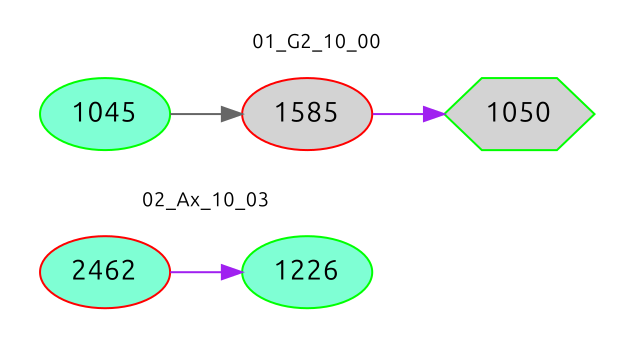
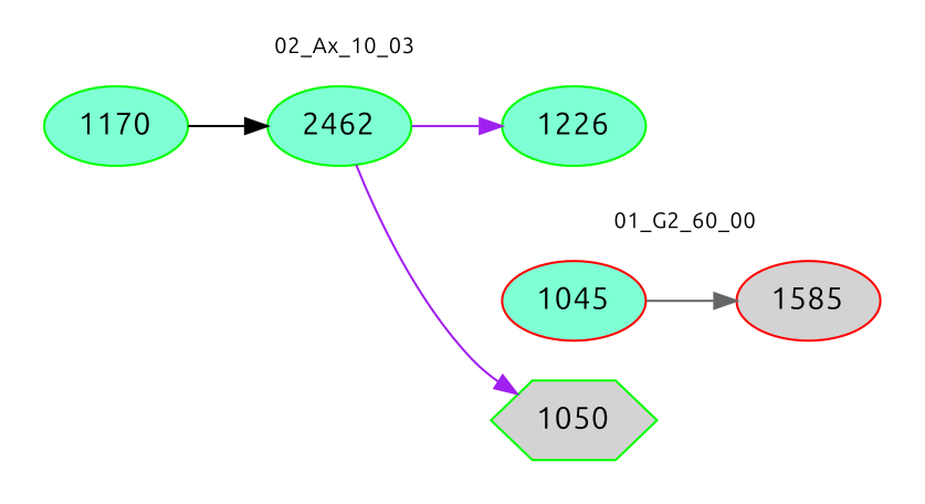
  digraph {
    fontname=Ubuntu
    rankdir=LR
    node [color=green fillcolor=aquamarine fontname=Ubuntu shape=ellipse style=filled]
    edge [color=purple fontname=Ubuntu]
-   n2 [color=red label=2462]
+   n1 [label=1170]
+   n2 [label=2462]
    n3 [label=1226]
-   n4 [label=1045]
+   n4 [color=red label=1045]
    n5 [color=red fillcolor=lightgrey label=1585]
    n6 [fillcolor=lightgrey label=1050 shape=hexagon]
    subgraph cluster_1 {
      color=white
      fontsize=10
      label="02_Ax_10_03"
+     n1
      n2
      n3
    }
    subgraph cluster_2 {
      color=white
      fontsize=10
-     label="01_G2_10_00"
+     label="01_G2_60_00"
      n4
      n5
      n6
    }
+   n1 -> n2 [color=black]
    n2 -> n3
    n4 -> n5 [color=gray40]
-   n5 -> n6
+   n2 -> n6
  }
